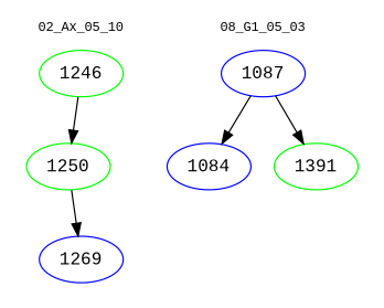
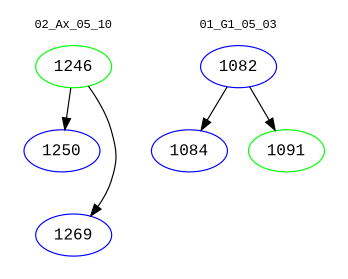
  digraph {
    fontname="Liberation Mono"
    node [color=blue fontname="Liberation Mono"]
    edge [color=black fontname="Liberation Mono"]
-   n1 [color=green label=1250]
+   n1 [label=1250]
    n2 [color=green label=1246]
    n3 [label=1269]
-   n4 [label=1087]
+   n4 [label=1082]
    n5 [label=1084]
-   n6 [color=green label=1391]
+   n6 [color=green label=1091]
    subgraph cluster_1 {
      color=white
      fontsize=10
      label="02_Ax_05_10"
      n1
      n2
      n3
    }
    subgraph cluster_2 {
      color=white
      fontsize=10
-     label="08_G1_05_03"
+     label="01_G1_05_03"
      n4
      n5
      n6
    }
-   n1 -> n3
+   n2 -> n3
    n2 -> n1
    n4 -> n5
    n4 -> n6
  }
